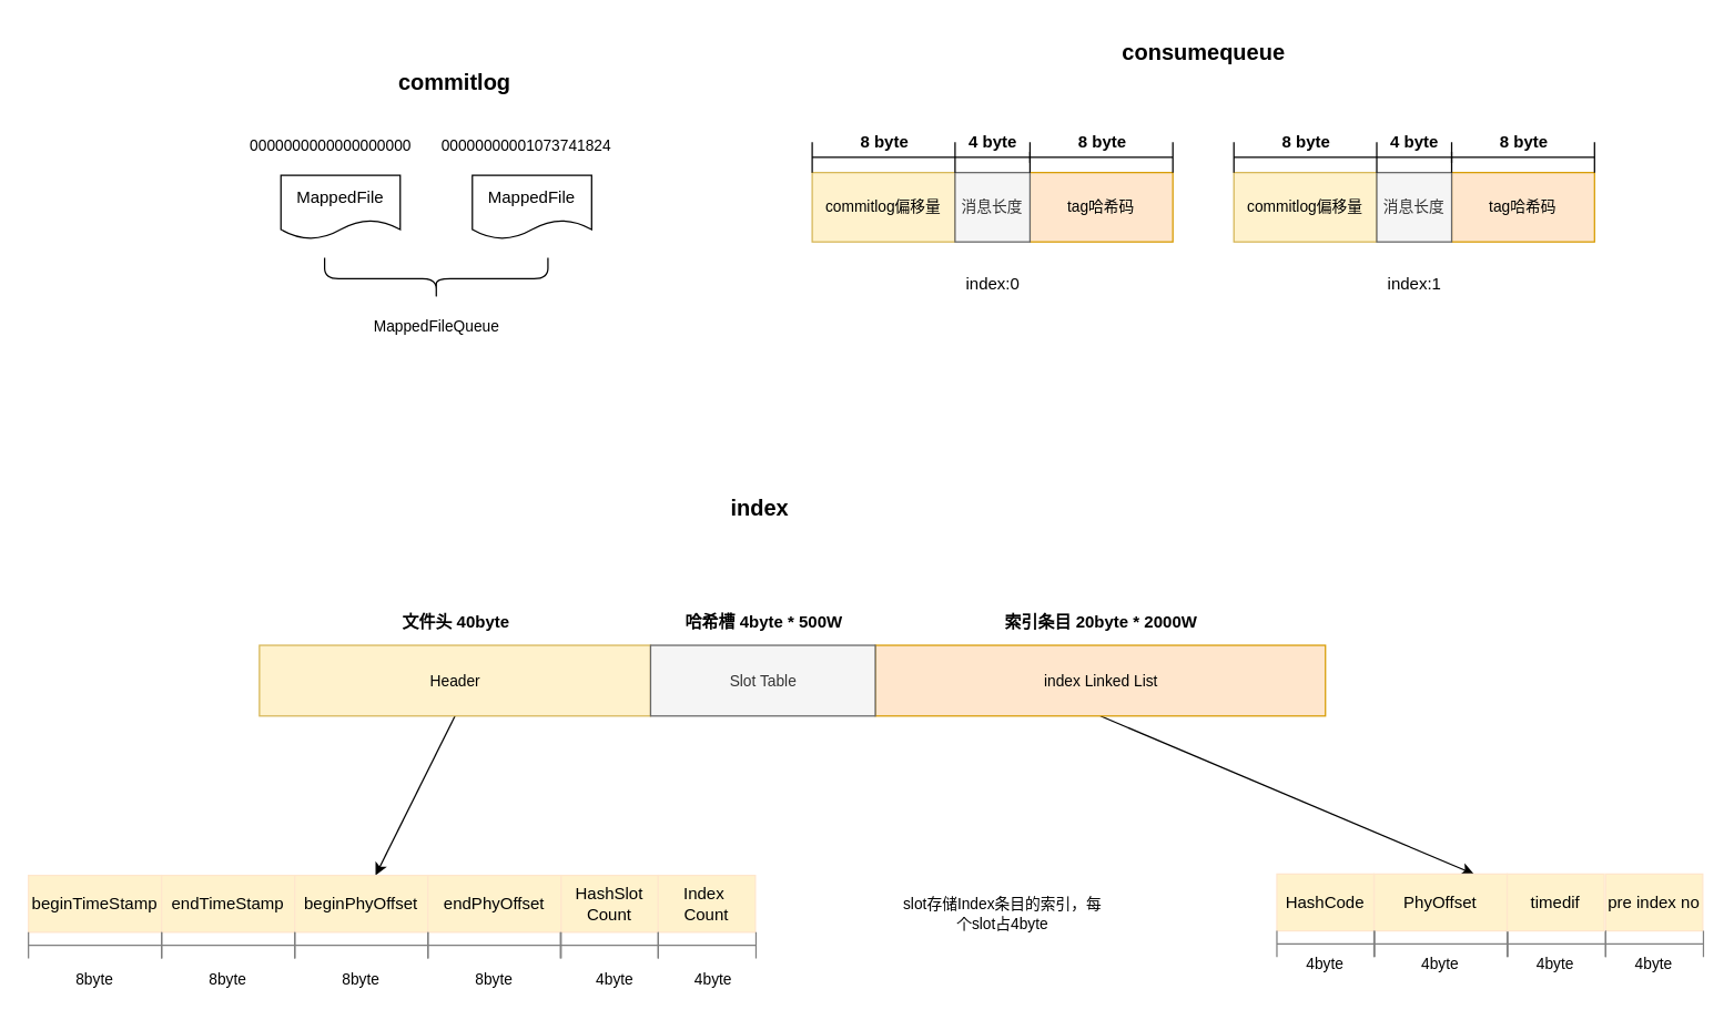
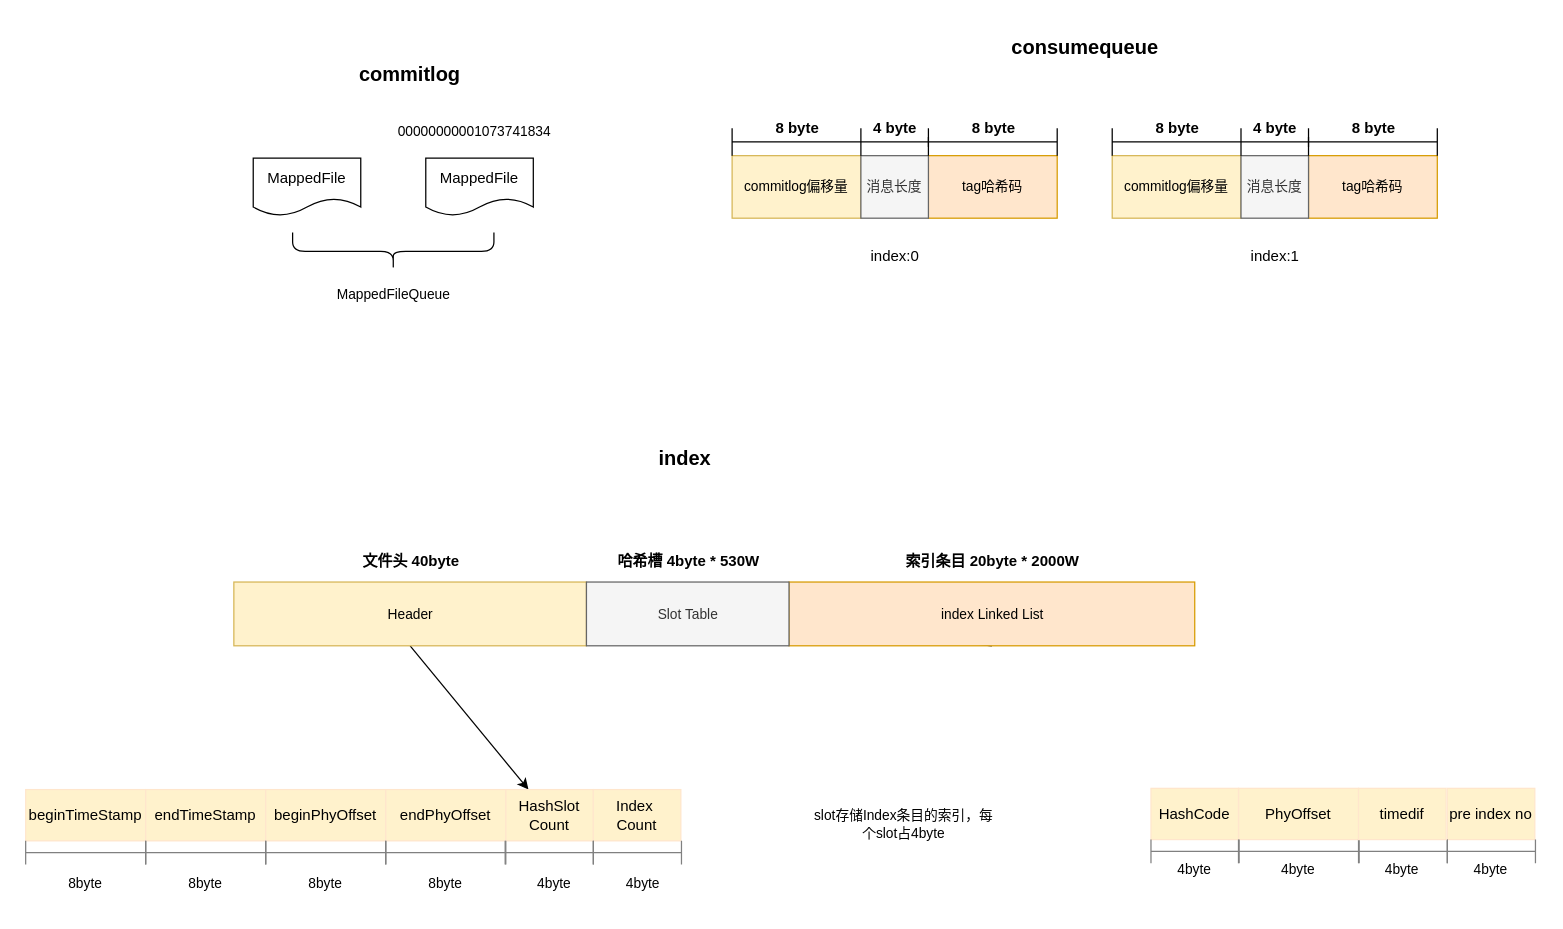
  <mxCell id="0" />
  <mxCell id="1" parent="0" />
  <mxCell id="2" value="&lt;b&gt;&lt;font style=&quot;font-size: 16px&quot;&gt;commitlog&lt;/font&gt;&lt;/b&gt;" style="text;html=1;strokeColor=none;fillColor=none;align=center;verticalAlign=middle;whiteSpace=wrap;rounded=0;" parent="1" vertex="1"><mxGeometry x="266" y="42" width="123" height="33" as="geometry" /></mxCell>
  <mxCell id="3" value="MappedFile" style="shape=document;whiteSpace=wrap;html=1;boundedLbl=1;" parent="1" vertex="1"><mxGeometry x="202" y="126" width="86" height="46" as="geometry" /></mxCell>
  <mxCell id="4" value="&lt;span&gt;MappedFile&lt;/span&gt;" style="shape=document;whiteSpace=wrap;html=1;boundedLbl=1;" parent="1" vertex="1"><mxGeometry x="340" y="126" width="86" height="46" as="geometry" /></mxCell>
- <mxCell id="5" value="&lt;span style=&quot;color: rgb(0 , 0 , 0) ; font-style: normal ; font-weight: 400 ; letter-spacing: normal ; text-align: left ; text-indent: 0px ; text-transform: none ; word-spacing: 0px ; background-color: rgb(255 , 255 , 255) ; display: inline ; float: none&quot;&gt;&lt;font style=&quot;font-size: 11px&quot;&gt;0000000000000000000&lt;/font&gt;&lt;/span&gt;" style="text;whiteSpace=wrap;html=1;" parent="1" vertex="1"><mxGeometry x="177.75" y="91" width="134.5" height="24" as="geometry" /></mxCell>
- <mxCell id="6" value="&lt;font style=&quot;font-size: 11px&quot;&gt;00000000001073741824&lt;/font&gt;" style="text;whiteSpace=wrap;html=1;" parent="1" vertex="1"><mxGeometry x="315.75" y="91" width="134.5" height="24" as="geometry" /></mxCell>
+ <mxCell id="6" value="&lt;font style=&quot;font-size: 11px&quot;&gt;00000000001073741834&lt;/font&gt;" style="text;whiteSpace=wrap;html=1;" parent="1" vertex="1"><mxGeometry x="315.75" y="91" width="134.5" height="24" as="geometry" /></mxCell>
  <mxCell id="7" value="" style="shape=curlyBracket;whiteSpace=wrap;html=1;rounded=1;fontSize=11;rotation=-90;" parent="1" vertex="1"><mxGeometry x="299" y="120" width="30" height="161" as="geometry" /></mxCell>
  <mxCell id="8" value="MappedFileQueue" style="text;html=1;align=center;verticalAlign=middle;resizable=0;points=[];autosize=1;strokeColor=none;fillColor=none;fontSize=11;" parent="1" vertex="1"><mxGeometry x="259.5" y="226" width="109" height="17" as="geometry" /></mxCell>
  <mxCell id="9" value="&lt;b&gt;&lt;font style=&quot;font-size: 16px&quot;&gt;consumequeue&lt;/font&gt;&lt;/b&gt;" style="text;html=1;strokeColor=none;fillColor=none;align=center;verticalAlign=middle;whiteSpace=wrap;rounded=0;" parent="1" vertex="1"><mxGeometry x="806" y="20" width="123" height="33" as="geometry" /></mxCell>
  <mxCell id="10" value="" style="group" parent="1" vertex="1" connectable="0"><mxGeometry x="585" y="94" width="260" height="80" as="geometry" /></mxCell>
  <mxCell id="11" value="commitlog偏移量" style="rounded=0;whiteSpace=wrap;html=1;fontSize=11;fillColor=#fff2cc;strokeColor=#d6b656;" parent="10" vertex="1"><mxGeometry y="30" width="103" height="50" as="geometry" /></mxCell>
  <mxCell id="12" value="tag哈希码" style="rounded=0;whiteSpace=wrap;html=1;fontSize=11;fillColor=#ffe6cc;strokeColor=#d79b00;" parent="10" vertex="1"><mxGeometry x="157" y="30" width="103" height="50" as="geometry" /></mxCell>
  <mxCell id="13" value="消息长度" style="rounded=0;whiteSpace=wrap;html=1;fontSize=11;fillColor=#f5f5f5;strokeColor=#666666;fontColor=#333333;" parent="10" vertex="1"><mxGeometry x="103" y="30" width="54" height="50" as="geometry" /></mxCell>
  <mxCell id="14" value="" style="shape=crossbar;whiteSpace=wrap;html=1;rounded=1;fontSize=11;" parent="10" vertex="1"><mxGeometry y="8" width="103" height="22" as="geometry" /></mxCell>
  <mxCell id="15" value="" style="shape=crossbar;whiteSpace=wrap;html=1;rounded=1;fontSize=11;" parent="10" vertex="1"><mxGeometry x="157" y="8" width="103" height="22" as="geometry" /></mxCell>
  <mxCell id="16" style="rounded=0;orthogonalLoop=1;jettySize=auto;html=1;exitX=1;exitY=0.5;exitDx=0;exitDy=0;exitPerimeter=0;entryX=0;entryY=0.5;entryDx=0;entryDy=0;entryPerimeter=0;fontSize=11;jumpStyle=none;endArrow=baseDash;endFill=0;" parent="10" source="14" target="15" edge="1"><mxGeometry relative="1" as="geometry" /></mxCell>
  <mxCell id="17" value="&lt;font style=&quot;font-size: 12px&quot;&gt;8 byte&lt;/font&gt;" style="text;strokeColor=none;fillColor=none;html=1;fontSize=24;fontStyle=1;verticalAlign=middle;align=center;" parent="10" vertex="1"><mxGeometry x="7" width="89" height="8" as="geometry" /></mxCell>
  <mxCell id="18" value="&lt;font style=&quot;font-size: 12px&quot;&gt;4 byte&lt;/font&gt;" style="text;strokeColor=none;fillColor=none;html=1;fontSize=24;fontStyle=1;verticalAlign=middle;align=center;" parent="10" vertex="1"><mxGeometry x="85.5" width="89" height="8" as="geometry" /></mxCell>
  <mxCell id="19" value="&lt;font style=&quot;font-size: 12px&quot;&gt;8 byte&lt;/font&gt;" style="text;strokeColor=none;fillColor=none;html=1;fontSize=24;fontStyle=1;verticalAlign=middle;align=center;" parent="10" vertex="1"><mxGeometry x="164" width="89" height="8" as="geometry" /></mxCell>
  <mxCell id="20" style="edgeStyle=none;rounded=0;jumpStyle=none;orthogonalLoop=1;jettySize=auto;html=1;exitX=0.5;exitY=1;exitDx=0;exitDy=0;fontSize=12;endArrow=baseDash;endFill=0;" parent="10" source="17" target="17" edge="1"><mxGeometry relative="1" as="geometry" /></mxCell>
  <mxCell id="21" value="" style="group" parent="1" vertex="1" connectable="0"><mxGeometry x="889" y="94" width="260" height="80" as="geometry" /></mxCell>
  <mxCell id="22" value="commitlog偏移量" style="rounded=0;whiteSpace=wrap;html=1;fontSize=11;fillColor=#fff2cc;strokeColor=#d6b656;" parent="21" vertex="1"><mxGeometry y="30" width="103" height="50" as="geometry" /></mxCell>
  <mxCell id="23" value="tag哈希码" style="rounded=0;whiteSpace=wrap;html=1;fontSize=11;fillColor=#ffe6cc;strokeColor=#d79b00;" parent="21" vertex="1"><mxGeometry x="157" y="30" width="103" height="50" as="geometry" /></mxCell>
  <mxCell id="24" value="消息长度" style="rounded=0;whiteSpace=wrap;html=1;fontSize=11;fillColor=#f5f5f5;strokeColor=#666666;fontColor=#333333;" parent="21" vertex="1"><mxGeometry x="103" y="30" width="54" height="50" as="geometry" /></mxCell>
  <mxCell id="25" value="" style="shape=crossbar;whiteSpace=wrap;html=1;rounded=1;fontSize=11;" parent="21" vertex="1"><mxGeometry y="8" width="103" height="22" as="geometry" /></mxCell>
  <mxCell id="26" value="" style="shape=crossbar;whiteSpace=wrap;html=1;rounded=1;fontSize=11;" parent="21" vertex="1"><mxGeometry x="157" y="8" width="103" height="22" as="geometry" /></mxCell>
  <mxCell id="27" style="rounded=0;orthogonalLoop=1;jettySize=auto;html=1;exitX=1;exitY=0.5;exitDx=0;exitDy=0;exitPerimeter=0;entryX=0;entryY=0.5;entryDx=0;entryDy=0;entryPerimeter=0;fontSize=11;jumpStyle=none;endArrow=baseDash;endFill=0;" parent="21" source="25" target="26" edge="1"><mxGeometry relative="1" as="geometry" /></mxCell>
  <mxCell id="28" value="&lt;font style=&quot;font-size: 12px&quot;&gt;8 byte&lt;/font&gt;" style="text;strokeColor=none;fillColor=none;html=1;fontSize=24;fontStyle=1;verticalAlign=middle;align=center;" parent="21" vertex="1"><mxGeometry x="7" width="89" height="8" as="geometry" /></mxCell>
  <mxCell id="29" value="&lt;font style=&quot;font-size: 12px&quot;&gt;4 byte&lt;/font&gt;" style="text;strokeColor=none;fillColor=none;html=1;fontSize=24;fontStyle=1;verticalAlign=middle;align=center;" parent="21" vertex="1"><mxGeometry x="85.5" width="89" height="8" as="geometry" /></mxCell>
  <mxCell id="30" value="&lt;font style=&quot;font-size: 12px&quot;&gt;8 byte&lt;/font&gt;" style="text;strokeColor=none;fillColor=none;html=1;fontSize=24;fontStyle=1;verticalAlign=middle;align=center;" parent="21" vertex="1"><mxGeometry x="164" width="89" height="8" as="geometry" /></mxCell>
  <mxCell id="31" style="edgeStyle=none;rounded=0;jumpStyle=none;orthogonalLoop=1;jettySize=auto;html=1;exitX=0.5;exitY=1;exitDx=0;exitDy=0;fontSize=12;endArrow=baseDash;endFill=0;" parent="21" source="28" target="28" edge="1"><mxGeometry relative="1" as="geometry" /></mxCell>
  <mxCell id="32" value="&lt;font style=&quot;font-size: 12px ; font-weight: normal&quot;&gt;index:0&lt;/font&gt;" style="text;strokeColor=none;fillColor=none;html=1;fontSize=24;fontStyle=1;verticalAlign=middle;align=center;" parent="1" vertex="1"><mxGeometry x="665" y="180.5" width="100" height="40" as="geometry" /></mxCell>
  <mxCell id="33" value="&lt;font style=&quot;font-size: 12px ; font-weight: normal&quot;&gt;index:1&lt;/font&gt;" style="text;strokeColor=none;fillColor=none;html=1;fontSize=24;fontStyle=1;verticalAlign=middle;align=center;" parent="1" vertex="1"><mxGeometry x="969" y="180.5" width="100" height="40" as="geometry" /></mxCell>
  <mxCell id="34" value="&lt;b&gt;&lt;font style=&quot;font-size: 16px&quot;&gt;index&lt;/font&gt;&lt;/b&gt;" style="text;html=1;strokeColor=none;fillColor=none;align=center;verticalAlign=middle;whiteSpace=wrap;rounded=0;" parent="1" vertex="1"><mxGeometry x="486" y="349" width="123" height="33" as="geometry" /></mxCell>
- <mxCell id="35" style="rounded=0;orthogonalLoop=1;jettySize=auto;html=1;exitX=0.5;exitY=1;exitDx=0;exitDy=0;fontSize=11;" edge="1" parent="1" source="36" target="60"><mxGeometry relative="1" as="geometry" /></mxCell>
+ <mxCell id="35" style="rounded=0;orthogonalLoop=1;jettySize=auto;html=1;exitX=0.5;exitY=1;exitDx=0;exitDy=0;fontSize=11;" edge="1" parent="1" source="36" target="62"><mxGeometry relative="1" as="geometry" /></mxCell>
  <mxCell id="36" value="Header" style="rounded=0;whiteSpace=wrap;html=1;fontSize=11;fillColor=#fff2cc;strokeColor=#d6b656;" parent="1" vertex="1"><mxGeometry x="186.5" y="465" width="282" height="51" as="geometry" /></mxCell>
- <mxCell id="37" style="edgeStyle=none;rounded=0;orthogonalLoop=1;jettySize=auto;html=1;exitX=0.5;exitY=1;exitDx=0;exitDy=0;entryX=0.75;entryY=0;entryDx=0;entryDy=0;fontSize=11;" edge="1" parent="1" source="38" target="46"><mxGeometry relative="1" as="geometry" /></mxCell>
+ <mxCell id="37" style="edgeStyle=none;rounded=0;orthogonalLoop=1;jettySize=auto;html=1;exitX=0.5;exitY=1;exitDx=0;exitDy=0;fontSize=11;" edge="1" parent="1" source="38" target="39"><mxGeometry relative="1" as="geometry" /></mxCell>
  <mxCell id="38" value="index Linked List" style="rounded=0;whiteSpace=wrap;html=1;fontSize=11;fillColor=#ffe6cc;strokeColor=#d79b00;" parent="1" vertex="1"><mxGeometry x="630.5" y="465" width="324.5" height="51" as="geometry" /></mxCell>
  <mxCell id="39" value="Slot Table" style="rounded=0;whiteSpace=wrap;html=1;fontSize=11;fillColor=#f5f5f5;strokeColor=#666666;fontColor=#333333;" parent="1" vertex="1"><mxGeometry x="468.5" y="465" width="162" height="51" as="geometry" /></mxCell>
  <mxCell id="40" style="edgeStyle=none;rounded=0;jumpStyle=none;orthogonalLoop=1;jettySize=auto;html=1;exitX=0.5;exitY=1;exitDx=0;exitDy=0;fontSize=12;endArrow=baseDash;endFill=0;" parent="1" edge="1"><mxGeometry relative="1" as="geometry"><mxPoint x="420.5" y="443" as="sourcePoint" /><mxPoint x="420.5" y="443" as="targetPoint" /></mxGeometry></mxCell>
  <mxCell id="41" value="&lt;span style=&quot;font-size: 12px&quot;&gt;文件头 40byte&lt;/span&gt;" style="text;strokeColor=none;fillColor=none;html=1;fontSize=24;fontStyle=1;verticalAlign=middle;align=center;" parent="1" vertex="1"><mxGeometry x="277.5" y="425" width="100" height="40" as="geometry" /></mxCell>
- <mxCell id="42" value="&lt;span style=&quot;font-size: 12px&quot;&gt;哈希槽 4byte * 500W&lt;/span&gt;" style="text;strokeColor=none;fillColor=none;html=1;fontSize=24;fontStyle=1;verticalAlign=middle;align=center;" parent="1" vertex="1"><mxGeometry x="499.5" y="425" width="100" height="40" as="geometry" /></mxCell>
+ <mxCell id="42" value="&lt;span style=&quot;font-size: 12px&quot;&gt;哈希槽 4byte * 530W&lt;/span&gt;" style="text;strokeColor=none;fillColor=none;html=1;fontSize=24;fontStyle=1;verticalAlign=middle;align=center;" parent="1" vertex="1"><mxGeometry x="499.5" y="425" width="100" height="40" as="geometry" /></mxCell>
  <mxCell id="43" value="&lt;span style=&quot;font-size: 12px&quot;&gt;索引条目 20byte * 2000W&lt;/span&gt;" style="text;strokeColor=none;fillColor=none;html=1;fontSize=24;fontStyle=1;verticalAlign=middle;align=center;" parent="1" vertex="1"><mxGeometry x="742.75" y="425" width="100" height="40" as="geometry" /></mxCell>
  <mxCell id="44" value="slot存储Index条目的索引，每个slot占4byte" style="text;html=1;strokeColor=none;fillColor=none;align=center;verticalAlign=middle;whiteSpace=wrap;rounded=0;fontSize=11;" vertex="1" parent="1"><mxGeometry x="645" y="638" width="155" height="41" as="geometry" /></mxCell>
  <mxCell id="45" value="" style="group" vertex="1" connectable="0" parent="1"><mxGeometry x="920" y="630" width="307.5" height="80" as="geometry" /></mxCell>
  <mxCell id="46" value="PhyOffset" style="rounded=0;whiteSpace=wrap;html=1;fontSize=12;fillColor=#fff2cc;strokeColor=#FFE6CC;" vertex="1" parent="45"><mxGeometry x="70" width="96" height="41" as="geometry" /></mxCell>
  <mxCell id="47" value="HashCode" style="rounded=0;whiteSpace=wrap;html=1;fontSize=12;fillColor=#fff2cc;strokeColor=#FFE6CC;" vertex="1" parent="45"><mxGeometry width="70" height="41" as="geometry" /></mxCell>
  <mxCell id="48" value="pre index no" style="rounded=0;whiteSpace=wrap;html=1;fontSize=12;fillColor=#fff2cc;strokeColor=#FFE6CC;" vertex="1" parent="45"><mxGeometry x="237" width="70" height="41" as="geometry" /></mxCell>
  <mxCell id="49" value="" style="shape=crossbar;whiteSpace=wrap;html=1;rounded=1;fontSize=12;strokeColor=#808080;" vertex="1" parent="45"><mxGeometry x="70" y="41" width="96" height="19" as="geometry" /></mxCell>
  <mxCell id="50" value="" style="shape=crossbar;whiteSpace=wrap;html=1;rounded=1;fontSize=12;strokeColor=#808080;" vertex="1" parent="45"><mxGeometry x="166.5" y="41" width="70.5" height="19" as="geometry" /></mxCell>
  <mxCell id="51" value="" style="shape=crossbar;whiteSpace=wrap;html=1;rounded=1;fontSize=12;strokeColor=#808080;" vertex="1" parent="45"><mxGeometry x="237" y="41" width="70.5" height="19" as="geometry" /></mxCell>
  <mxCell id="52" value="&lt;font style=&quot;font-size: 11px&quot;&gt;4byte&lt;/font&gt;" style="text;html=1;strokeColor=none;fillColor=none;align=center;verticalAlign=middle;whiteSpace=wrap;rounded=0;fontSize=12;" vertex="1" parent="45"><mxGeometry x="5" y="50" width="60" height="30" as="geometry" /></mxCell>
  <mxCell id="53" value="&lt;font style=&quot;font-size: 11px&quot;&gt;4byte&lt;/font&gt;" style="text;html=1;strokeColor=none;fillColor=none;align=center;verticalAlign=middle;whiteSpace=wrap;rounded=0;fontSize=12;" vertex="1" parent="45"><mxGeometry x="88" y="50" width="60" height="30" as="geometry" /></mxCell>
  <mxCell id="54" value="&lt;font style=&quot;font-size: 11px&quot;&gt;4byte&lt;/font&gt;" style="text;html=1;strokeColor=none;fillColor=none;align=center;verticalAlign=middle;whiteSpace=wrap;rounded=0;fontSize=12;" vertex="1" parent="45"><mxGeometry x="171" y="50" width="60" height="30" as="geometry" /></mxCell>
  <mxCell id="55" value="&lt;font style=&quot;font-size: 11px&quot;&gt;4byte&lt;/font&gt;" style="text;html=1;strokeColor=none;fillColor=none;align=center;verticalAlign=middle;whiteSpace=wrap;rounded=0;fontSize=12;" vertex="1" parent="45"><mxGeometry x="242" y="50" width="60" height="30" as="geometry" /></mxCell>
  <mxCell id="56" value="" style="shape=crossbar;whiteSpace=wrap;html=1;rounded=1;fontSize=12;strokeColor=#808080;" vertex="1" parent="45"><mxGeometry y="41" width="70.5" height="19" as="geometry" /></mxCell>
  <mxCell id="57" value="timedif" style="rounded=0;whiteSpace=wrap;html=1;fontSize=12;fillColor=#fff2cc;strokeColor=#FFE6CC;" vertex="1" parent="45"><mxGeometry x="166" width="70" height="41" as="geometry" /></mxCell>
  <mxCell id="58" value="beginTimeStamp" style="rounded=0;whiteSpace=wrap;html=1;fontSize=12;fillColor=#fff2cc;strokeColor=#FFE6CC;" parent="1" vertex="1"><mxGeometry x="20" y="631" width="96" height="41" as="geometry" /></mxCell>
  <mxCell id="59" value="endTimeStamp" style="rounded=0;whiteSpace=wrap;html=1;fontSize=12;fillColor=#fff2cc;strokeColor=#FFE6CC;" parent="1" vertex="1"><mxGeometry x="116" y="631" width="96" height="41" as="geometry" /></mxCell>
  <mxCell id="60" value="beginPhyOffset" style="rounded=0;whiteSpace=wrap;html=1;fontSize=12;fillColor=#fff2cc;strokeColor=#FFE6CC;" parent="1" vertex="1"><mxGeometry x="212" y="631" width="96" height="41" as="geometry" /></mxCell>
  <mxCell id="61" value="endPhyOffset" style="rounded=0;whiteSpace=wrap;html=1;fontSize=12;fillColor=#fff2cc;strokeColor=#FFE6CC;" parent="1" vertex="1"><mxGeometry x="308" y="631" width="96" height="41" as="geometry" /></mxCell>
  <mxCell id="62" value="HashSlot Count" style="rounded=0;whiteSpace=wrap;html=1;fontSize=12;fillColor=#fff2cc;strokeColor=#FFE6CC;" parent="1" vertex="1"><mxGeometry x="404" y="631" width="70" height="41" as="geometry" /></mxCell>
  <mxCell id="63" value="Index&amp;nbsp; Count" style="rounded=0;whiteSpace=wrap;html=1;fontSize=12;fillColor=#fff2cc;strokeColor=#FFE6CC;" parent="1" vertex="1"><mxGeometry x="474" y="631" width="70" height="41" as="geometry" /></mxCell>
  <mxCell id="64" value="" style="shape=crossbar;whiteSpace=wrap;html=1;rounded=1;fontSize=12;strokeColor=#808080;" parent="1" vertex="1"><mxGeometry x="20" y="672" width="96" height="19" as="geometry" /></mxCell>
  <mxCell id="65" value="" style="shape=crossbar;whiteSpace=wrap;html=1;rounded=1;fontSize=12;strokeColor=#808080;" parent="1" vertex="1"><mxGeometry x="116" y="672" width="96" height="19" as="geometry" /></mxCell>
  <mxCell id="66" value="" style="shape=crossbar;whiteSpace=wrap;html=1;rounded=1;fontSize=12;strokeColor=#808080;" parent="1" vertex="1"><mxGeometry x="212" y="672" width="96" height="19" as="geometry" /></mxCell>
  <mxCell id="67" value="" style="shape=crossbar;whiteSpace=wrap;html=1;rounded=1;fontSize=12;strokeColor=#808080;" parent="1" vertex="1"><mxGeometry x="308" y="672" width="96" height="19" as="geometry" /></mxCell>
  <mxCell id="68" value="" style="shape=crossbar;whiteSpace=wrap;html=1;rounded=1;fontSize=12;strokeColor=#808080;" parent="1" vertex="1"><mxGeometry x="403.5" y="672" width="70.5" height="19" as="geometry" /></mxCell>
  <mxCell id="69" value="" style="shape=crossbar;whiteSpace=wrap;html=1;rounded=1;fontSize=12;strokeColor=#808080;" parent="1" vertex="1"><mxGeometry x="474" y="672" width="70.5" height="19" as="geometry" /></mxCell>
  <mxCell id="70" value="&lt;font style=&quot;font-size: 11px&quot;&gt;8byte&lt;/font&gt;" style="text;html=1;strokeColor=none;fillColor=none;align=center;verticalAlign=middle;whiteSpace=wrap;rounded=0;fontSize=12;" parent="1" vertex="1"><mxGeometry x="38" y="691" width="60" height="30" as="geometry" /></mxCell>
  <mxCell id="71" value="&lt;font style=&quot;font-size: 11px&quot;&gt;8byte&lt;/font&gt;" style="text;html=1;strokeColor=none;fillColor=none;align=center;verticalAlign=middle;whiteSpace=wrap;rounded=0;fontSize=12;" vertex="1" parent="1"><mxGeometry x="134" y="691" width="60" height="30" as="geometry" /></mxCell>
  <mxCell id="72" value="&lt;font style=&quot;font-size: 11px&quot;&gt;8byte&lt;/font&gt;" style="text;html=1;strokeColor=none;fillColor=none;align=center;verticalAlign=middle;whiteSpace=wrap;rounded=0;fontSize=12;" vertex="1" parent="1"><mxGeometry x="230" y="691" width="60" height="30" as="geometry" /></mxCell>
  <mxCell id="73" value="&lt;font style=&quot;font-size: 11px&quot;&gt;8byte&lt;/font&gt;" style="text;html=1;strokeColor=none;fillColor=none;align=center;verticalAlign=middle;whiteSpace=wrap;rounded=0;fontSize=12;" vertex="1" parent="1"><mxGeometry x="326" y="691" width="60" height="30" as="geometry" /></mxCell>
  <mxCell id="74" value="&lt;font style=&quot;font-size: 11px&quot;&gt;4byte&lt;/font&gt;" style="text;html=1;strokeColor=none;fillColor=none;align=center;verticalAlign=middle;whiteSpace=wrap;rounded=0;fontSize=12;" vertex="1" parent="1"><mxGeometry x="413" y="691" width="60" height="30" as="geometry" /></mxCell>
  <mxCell id="75" value="&lt;font style=&quot;font-size: 11px&quot;&gt;4byte&lt;/font&gt;" style="text;html=1;strokeColor=none;fillColor=none;align=center;verticalAlign=middle;whiteSpace=wrap;rounded=0;fontSize=12;" vertex="1" parent="1"><mxGeometry x="484" y="691" width="60" height="30" as="geometry" /></mxCell>
